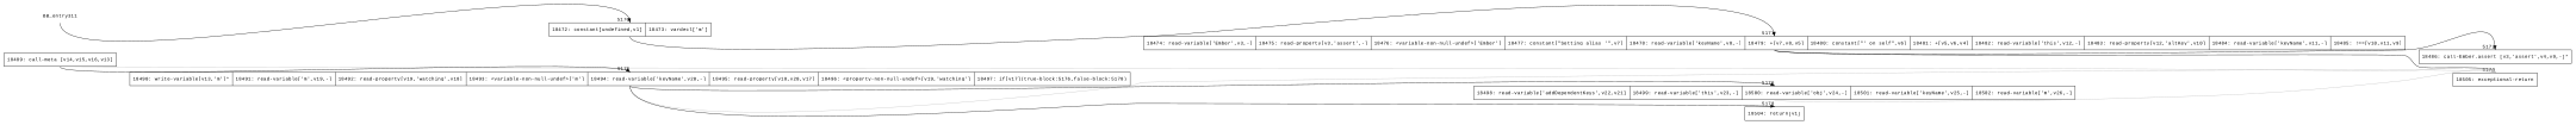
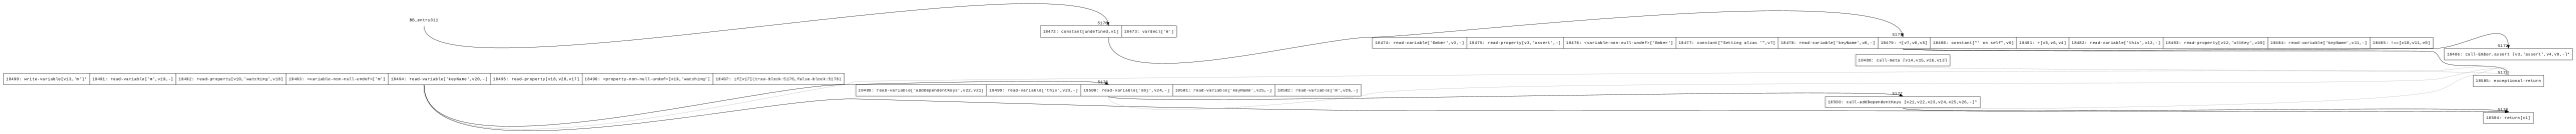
  digraph {
    fontname="Liberation Mono"
    rankdir=LR
    node [fontname="Liberation Mono" shape=record]
    edge [fontname="Liberation Mono" headport=n tailport=s]
    n1 [label=BB_entry311 shape=none]
    n2 [label="{18472: constant[undefined,v1]|18473: vardecl['m']}"]
    n3 [label="{18474: read-variable['Ember',v3,-]|18475: read-property[v3,'assert',-]|18476: \<variable-non-null-undef\>['Ember']|18477: constant[\"Setting alias '\",v7]|18478: read-variable['keyName',v8,-]|18479: +[v7,v8,v5]|18480: constant[\"' on self\",v6]|18481: +[v5,v6,v4]|18482: read-variable['this',v12,-]|18483: read-property[v12,'altKey',v10]|18484: read-variable['keyName',v11,-]|18485: !==[v10,v11,v9]}"]
    n4 [label="{18486: call-Ember.assert [v3,'assert',v4,v9,-]*}"]
    n5 [label="{18505: exceptional-return}"]
    n6 [label="{18489: call-meta [v14,v15,v16,v13]}"]
    n7 [label="{18490: write-variable[v13,'m']*|18491: read-variable['m',v19,-]|18492: read-property[v19,'watching',v18]|18493: \<variable-non-null-undef\>['m']|18494: read-variable['keyName',v20,-]|18495: read-property[v18,v20,v17]|18496: \<property-non-null-undef\>[v19,'watching']|18497: if[v17](true-block:5176,false-block:5178)}"]
    n8 [label="{18498: read-variable['addDependentKeys',v22,v21]|18499: read-variable['this',v23,-]|18500: read-variable['obj',v24,-]|18501: read-variable['keyName',v25,-]|18502: read-variable['m',v26,-]}"]
    n9 [label="{18504: return[v1]}"]
+   n10 [label="{18503: call-addDependentKeys [v21,v22,v23,v24,v25,v26,-]*}"]
    n1 -> n2 [headlabel="    5170"]
    n2 -> n3 [headlabel="      5171"]
    n3 -> n4 [headlabel="      5172"]
    n3 -> n5 [color=black headlabel="      5179"]
    n6 -> n5 [color=gray]
-   n6 -> n7 [headlabel="      5175"]
    n7 -> n5 [color=gray]
    n7 -> n8 [headlabel="      5176"]
    n7 -> n9 [headlabel="      5178"]
    n8 -> n5 [color=gray]
+   n8 -> n10 [headlabel="      5177"]
+   n10 -> n5 [color=gray]
+   n10 -> n9
  }
